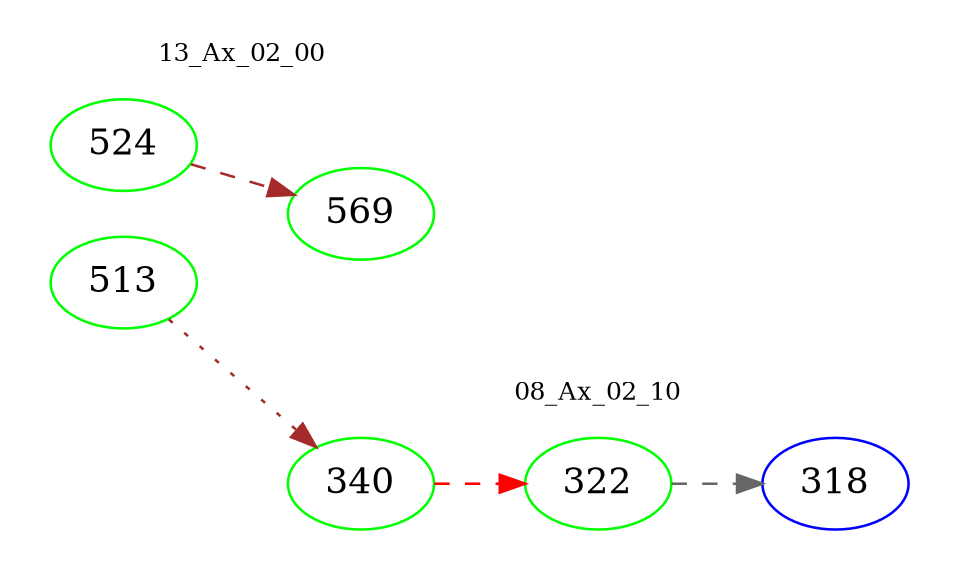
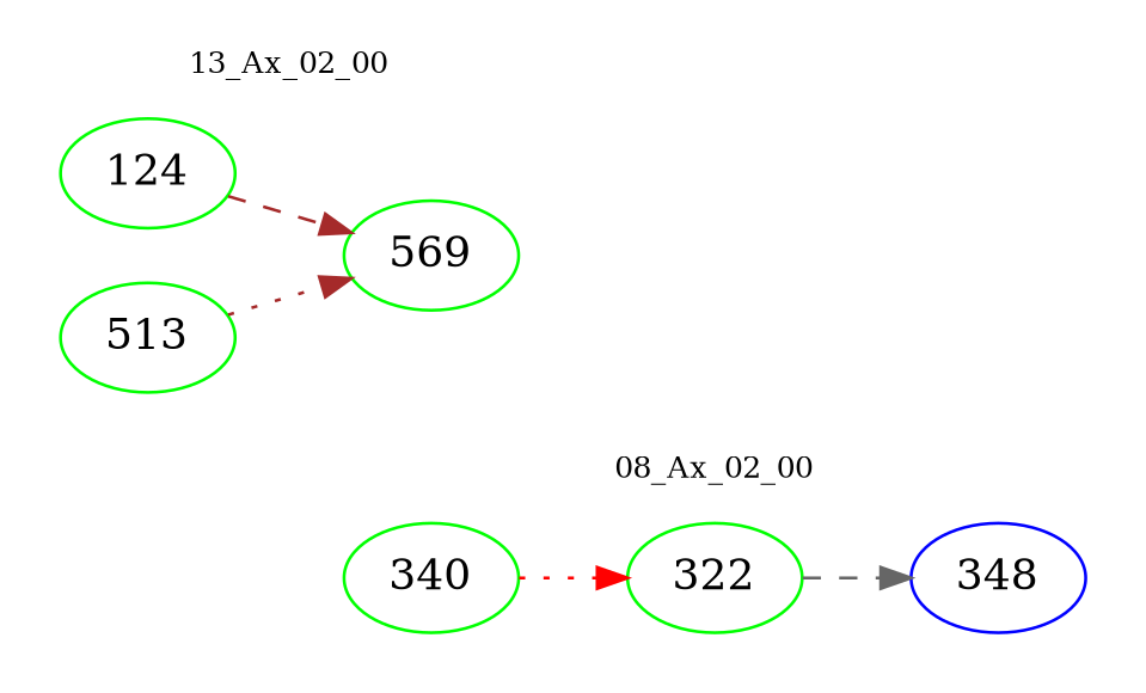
  digraph {
    rankdir=LR
    node [color=green]
    edge [color=brown style=dashed]
-   n1 [label=524]
+   n1 [label=124]
    n2 [label=513]
    n3 [label=569]
    n4 [label=340]
    n5 [label=322]
-   n6 [color=blue label=318]
+   n6 [color=blue label=348]
    subgraph cluster_1 {
      color=white
      fontsize=10
      label="13_Ax_02_00"
      n1
      n2
      n3
    }
    subgraph cluster_2 {
      color=white
      fontsize=10
-     label="08_Ax_02_10"
+     label="08_Ax_02_00"
      n4
      n5
      n6
    }
    n1 -> n3
-   n2 -> n4 [style=dotted]
-   n4 -> n5 [color=red]
+   n2 -> n3 [style=dotted]
+   n4 -> n5 [color=red style=dotted]
    n5 -> n6 [color=gray40]
  }
